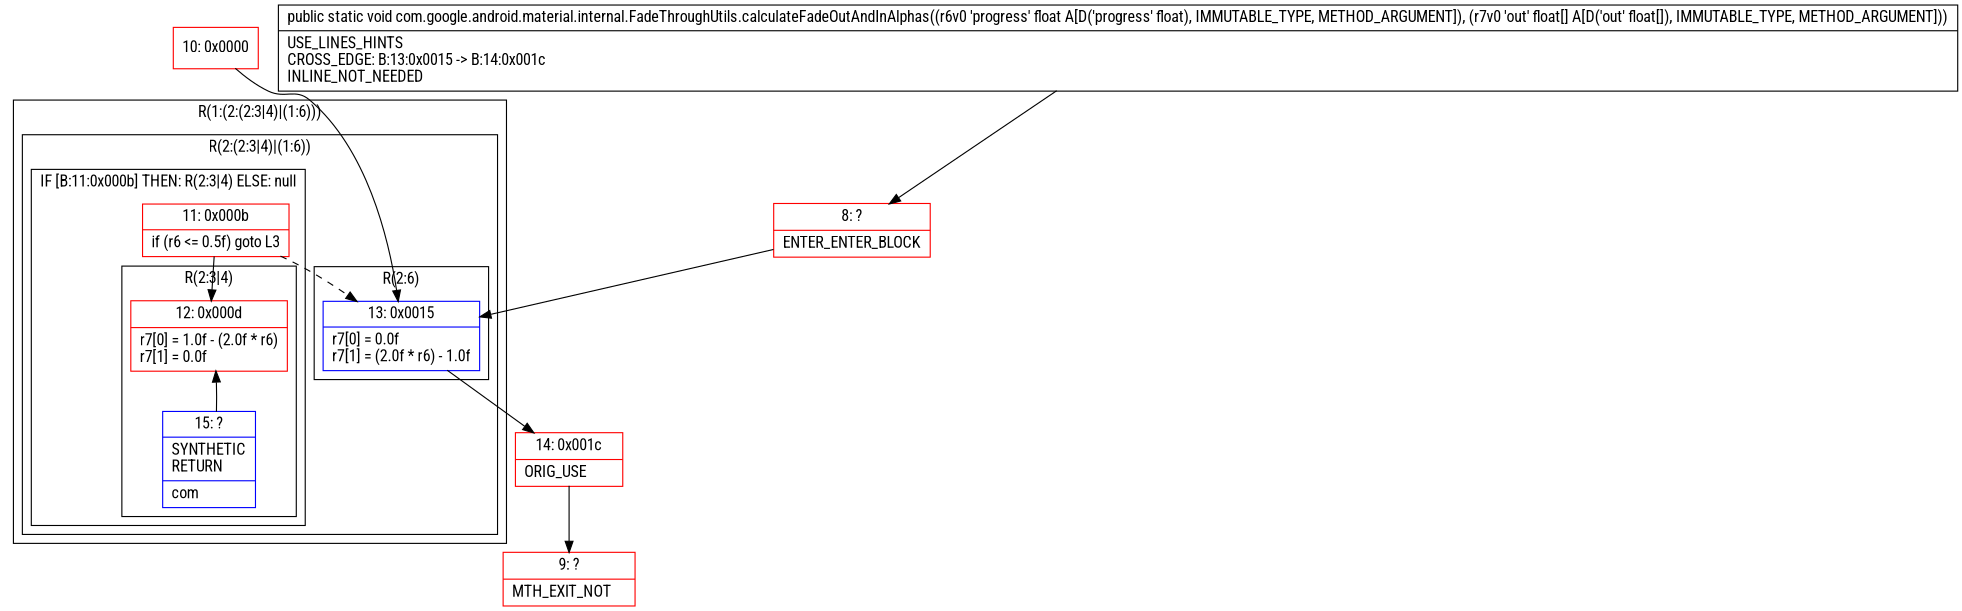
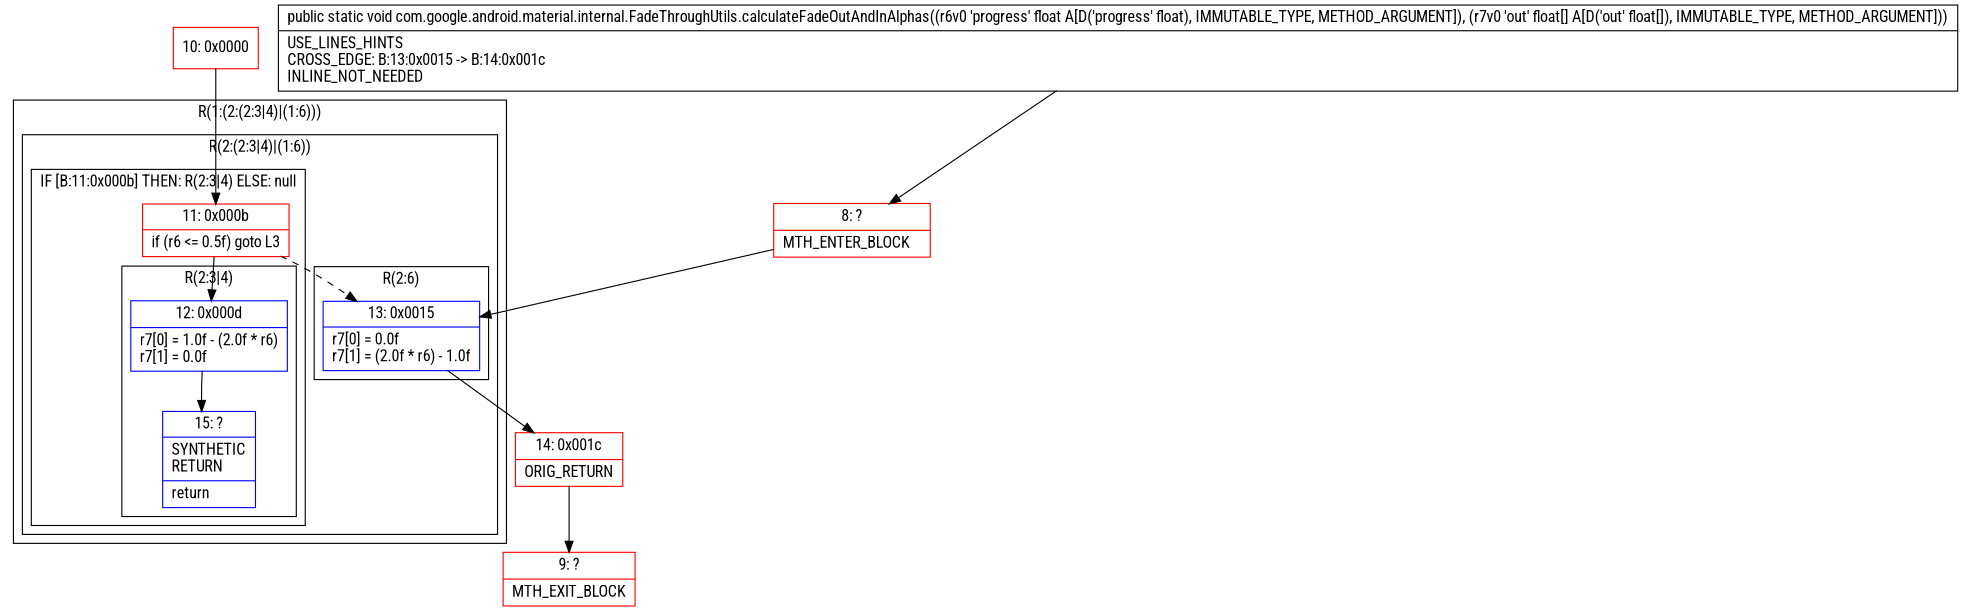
  digraph {
    fontname="Roboto Condensed"
    node [color=red fontname="Roboto Condensed" shape=record]
    edge [fontname="Roboto Condensed"]
-   n1 [label="{12\:\ 0x000d|r7[0] = 1.0f \- (2.0f * r6)\lr7[1] = 0.0f\l}"]
-   n2 [color=blue label="{15\:\ ?|SYNTHETIC\lRETURN\l|com\l}"]
+   n1 [color=blue label="{12\:\ 0x000d|r7[0] = 1.0f \- (2.0f * r6)\lr7[1] = 0.0f\l}"]
+   n2 [color=blue label="{15\:\ ?|SYNTHETIC\lRETURN\l|return\l}"]
    n3 [label="{11\:\ 0x000b|if (r6 \<= 0.5f) goto L3\l}"]
    n4 [color=blue label="{13\:\ 0x0015|r7[0] = 0.0f\lr7[1] = (2.0f * r6) \- 1.0f\l}"]
-   n5 [label="{14\:\ 0x001c|ORIG_USE\l}"]
-   n6 [label="{9\:\ ?|MTH_EXIT_NOT\l}"]
-   n7 [label="{8\:\ ?|ENTER_ENTER_BLOCK\l}"]
+   n5 [label="{14\:\ 0x001c|ORIG_RETURN\l}"]
+   n6 [label="{9\:\ ?|MTH_EXIT_BLOCK\l}"]
+   n7 [label="{8\:\ ?|MTH_ENTER_BLOCK\l}"]
    n8 [label="{10\:\ 0x0000}"]
    n9 [label="{public static void com.google.android.material.internal.FadeThroughUtils.calculateFadeOutAndInAlphas((r6v0 'progress' float A[D('progress' float), IMMUTABLE_TYPE, METHOD_ARGUMENT]), (r7v0 'out' float[] A[D('out' float[]), IMMUTABLE_TYPE, METHOD_ARGUMENT]))  | USE_LINES_HINTS\lCROSS_EDGE: B:13:0x0015 \-\> B:14:0x001c\lINLINE_NOT_NEEDED\l}" color=""]
    subgraph cluster_1 {
      label="R(1:(2:(2:3|4)|(1:6)))"
      subgraph cluster_2 {
        label="R(2:(2:3|4)|(1:6))"
        subgraph cluster_3 {
          label="IF [B:11:0x000b] THEN: R(2:3|4) ELSE: null"
          n3
          subgraph cluster_4 {
            label="R(2:3|4)"
            n1
            n2
          }
        }
        subgraph cluster_5 {
          label="R(2:6)"
          n4
        }
      }
    }
-   n2 -> n1
+   n1 -> n2
    n3 -> n1
    n3 -> n4 [style=dashed]
    n4 -> n5
    n5 -> n6
    n7 -> n4
-   n8 -> n4
+   n8 -> n3
    n9 -> n7
  }
